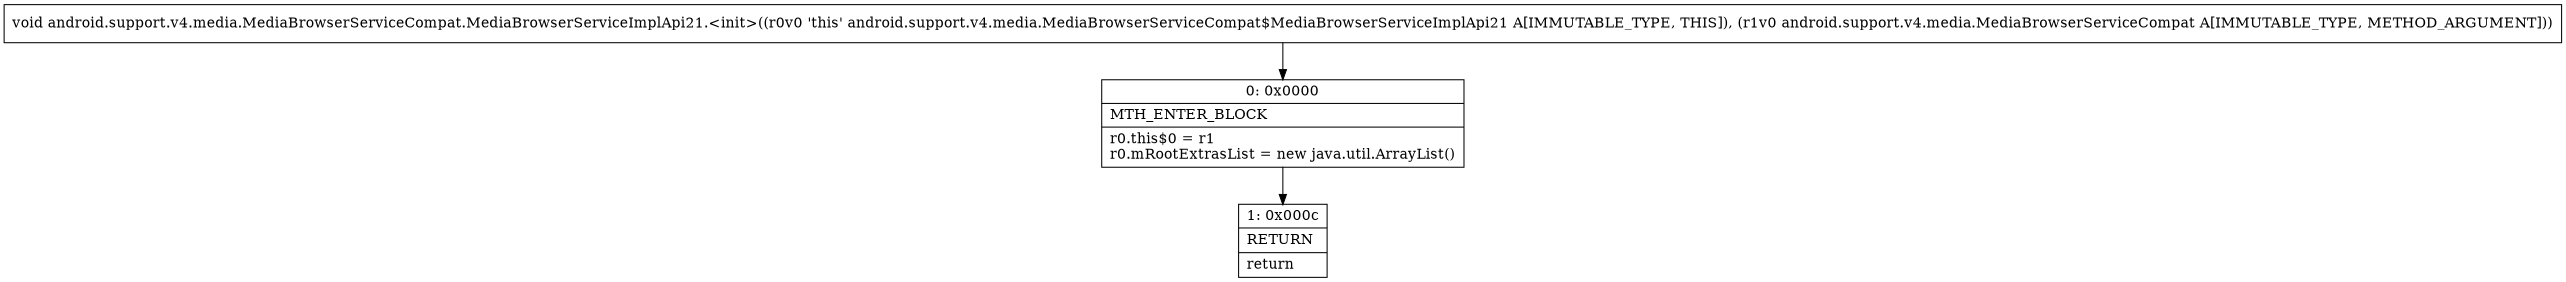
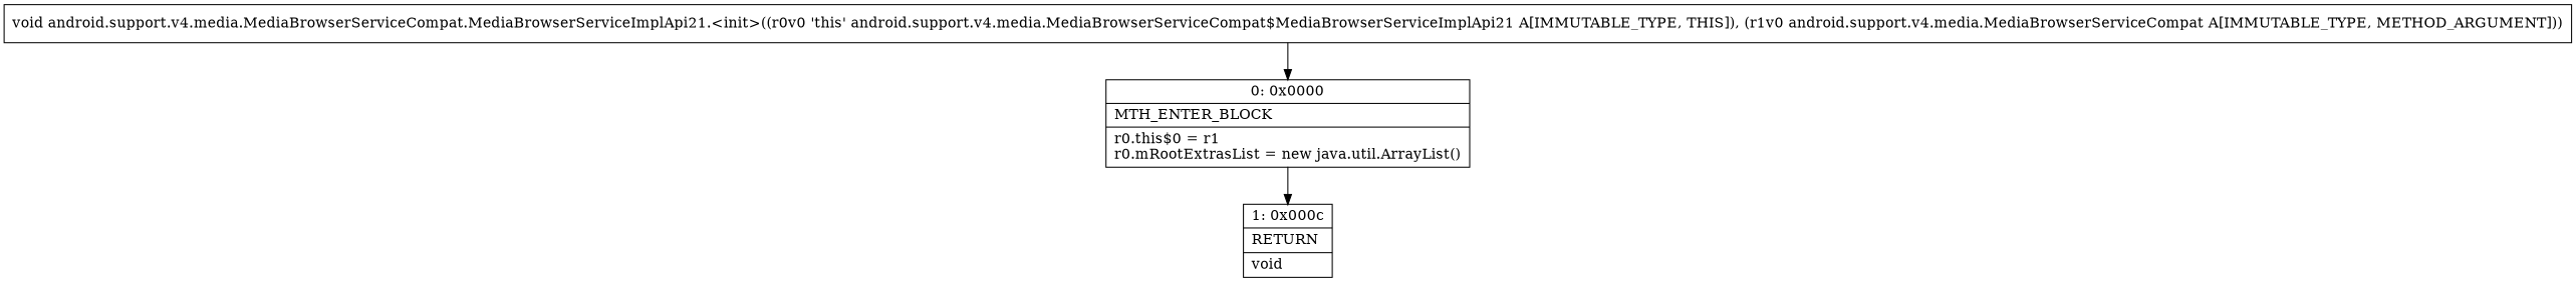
  digraph {
    node [shape=record]
    n1 [label="{0\:\ 0x0000|MTH_ENTER_BLOCK\l|r0.this$0 = r1\lr0.mRootExtrasList = new java.util.ArrayList()\l}"]
-   n2 [label="{1\:\ 0x000c|RETURN\l|return\l}"]
+   n2 [label="{1\:\ 0x000c|RETURN\l|void\l}"]
    n3 [label="{void android.support.v4.media.MediaBrowserServiceCompat.MediaBrowserServiceImplApi21.\<init\>((r0v0 'this' android.support.v4.media.MediaBrowserServiceCompat$MediaBrowserServiceImplApi21 A[IMMUTABLE_TYPE, THIS]), (r1v0 android.support.v4.media.MediaBrowserServiceCompat A[IMMUTABLE_TYPE, METHOD_ARGUMENT])) }"]
    n1 -> n2
    n3 -> n1
  }
